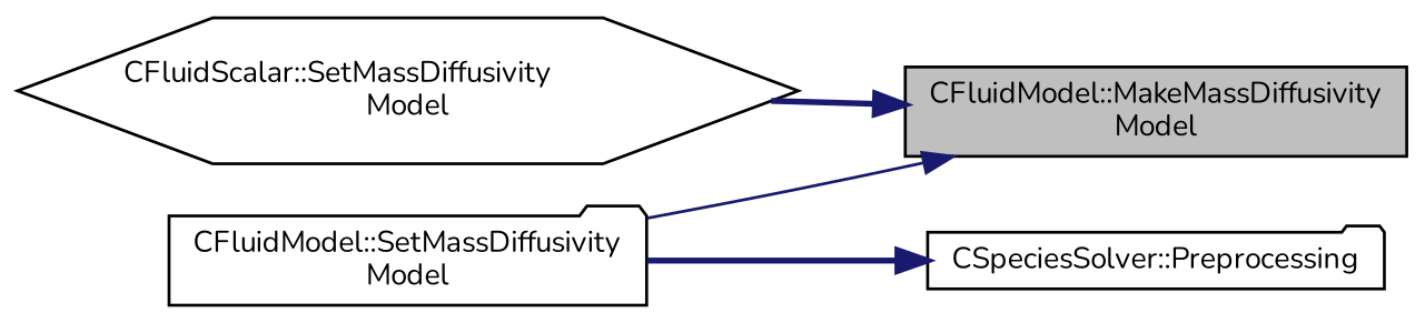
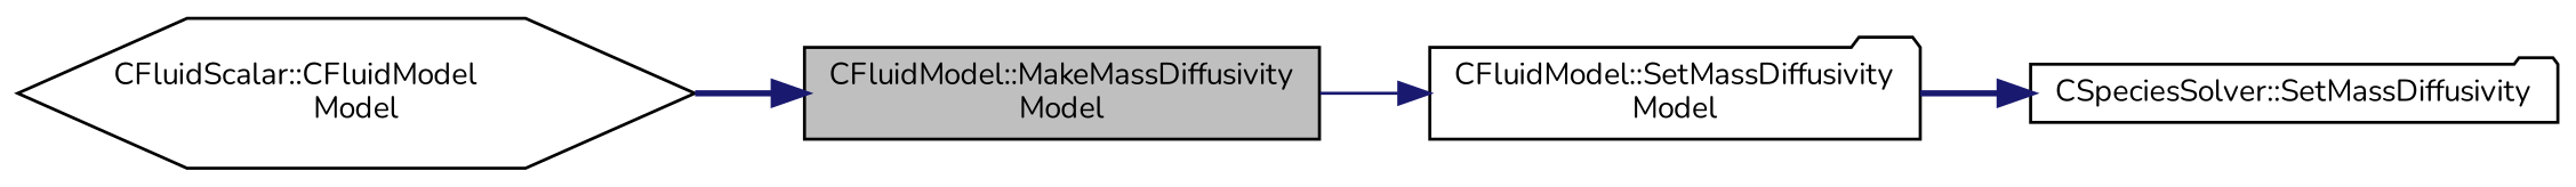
  digraph {
    fontname=Nunito
    rankdir=RL
    node [color=black fillcolor=white fontname=Nunito fontsize=10 shape=folder style=filled]
    edge [color=midnightblue dir=back fontname=Nunito fontsize=10 labelfontname=Helvetica labelfontsize=10 style=bold]
    n1 [fillcolor=grey75 fontcolor=black height=0.2 label="CFluidModel::MakeMassDiffusivity\lModel" shape=box width=0.4]
-   n2 [height=0.2 label="CFluidScalar::SetMassDiffusivity\lModel" shape=hexagon width=0.4]
+   n2 [height=0.2 label="CFluidScalar::CFluidModel\lModel" shape=hexagon width=0.4]
    n3 [height=0.2 label="CFluidModel::SetMassDiffusivity\lModel" width=0.4]
-   n4 [height=0.2 label="CSpeciesSolver::Preprocessing" width=0.4]
+   n4 [height=0.2 label="CSpeciesSolver::SetMassDiffusivity" width=0.4]
    n1 -> n2
-   n1 -> n3 [style=solid]
+   n3 -> n1 [style=solid]
    n4 -> n3
  }
